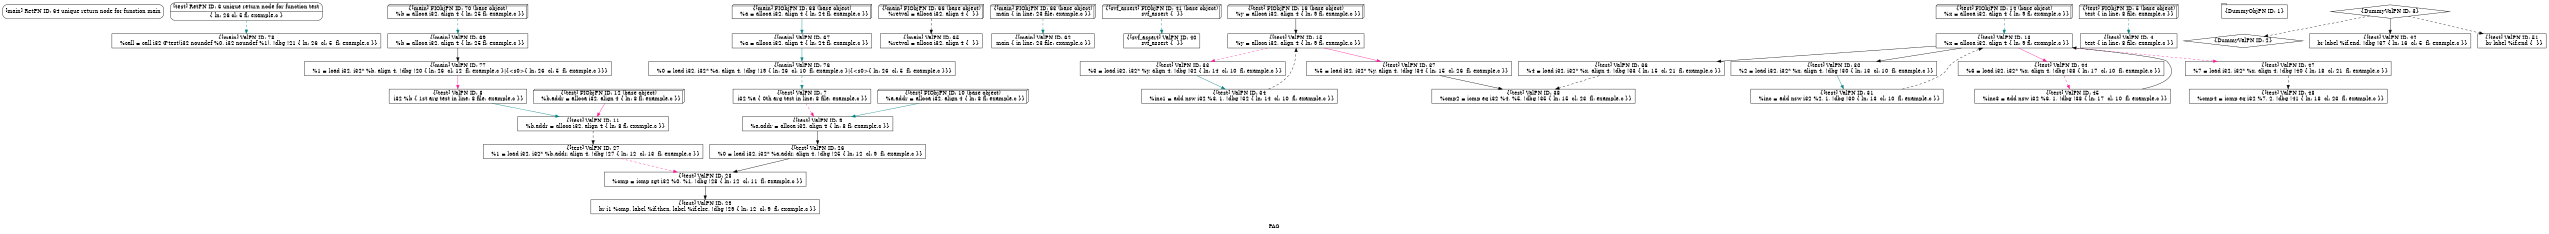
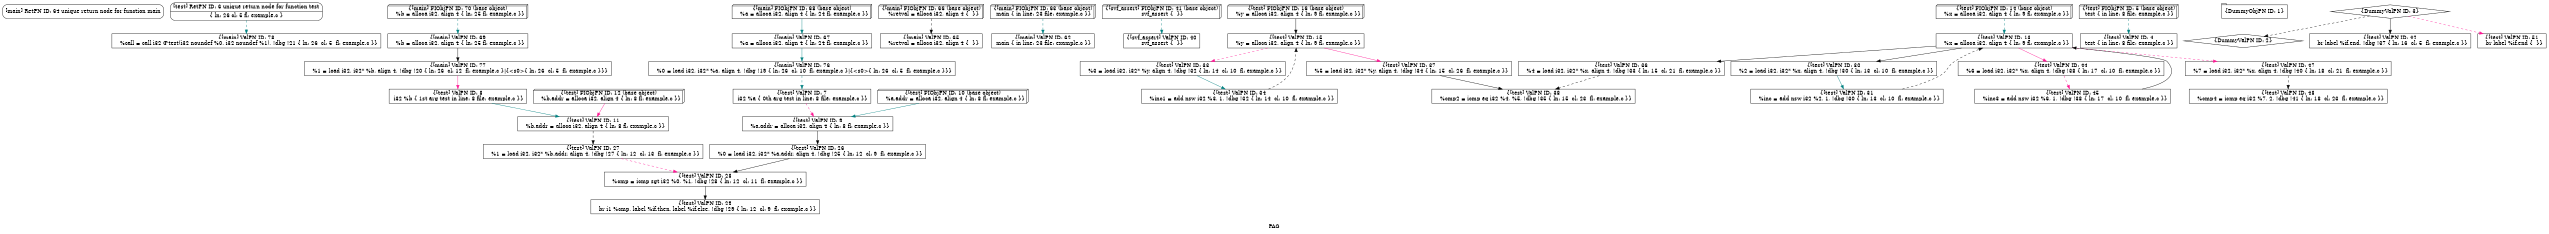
  digraph {
    label=PAG
    node [shape=box]
    edge [color=black style=dashed]
    n1 [label="{[main] RetPN ID: 64 unique return node for function main}" shape=Mrecord]
    n2 [label="{[test] RetPN ID: 6 unique return node for function test|{<s0>\{ ln: 26  cl: 5  fl: example.c \}}}" shape=Mrecord]
    n3 [label="{[main] ValPN ID: 78\n   %call = call i32 @test(i32 noundef %0, i32 noundef %1), !dbg !21 \{ ln: 26  cl: 5  fl: example.c \}}"]
    n4 [label="{[main] FIObjPN ID: 70 (base object)\n   %b = alloca i32, align 4 \{ ln: 25 fl: example.c \}}" shape=box3d]
    n5 [label="{[main] ValPN ID: 69\n   %b = alloca i32, align 4 \{ ln: 25 fl: example.c \}}"]
    n6 [label="{[main] ValPN ID: 77\n   %1 = load i32, i32* %b, align 4, !dbg !20 \{ ln: 26  cl: 12  fl: example.c \}|{<s0>\{ ln: 26  cl: 5  fl: example.c \}}}"]
    n7 [label="{[test] ValPN ID: 8\n i32 %b \{ 1st arg test in line: 8 file: example.c \}}"]
    n8 [label="{[main] FIObjPN ID: 68 (base object)\n   %a = alloca i32, align 4 \{ ln: 24 fl: example.c \}}" shape=box3d]
    n9 [label="{[main] ValPN ID: 67\n   %a = alloca i32, align 4 \{ ln: 24 fl: example.c \}}"]
    n10 [label="{[main] ValPN ID: 76\n   %0 = load i32, i32* %a, align 4, !dbg !19 \{ ln: 26  cl: 10  fl: example.c \}|{<s0>\{ ln: 26  cl: 5  fl: example.c \}}}"]
    n11 [label="{[test] ValPN ID: 7\n i32 %a \{ 0th arg test in line: 8 file: example.c \}}"]
    n12 [label="{[main] FIObjPN ID: 66 (base object)\n   %retval = alloca i32, align 4 \{  \}}" shape=box3d]
    n13 [label="{[main] ValPN ID: 65\n   %retval = alloca i32, align 4 \{  \}}"]
    n14 [label="{[main] FIObjPN ID: 63 (base object)\n main \{ in line: 23 file: example.c \}}" shape=box3d]
    n15 [label="{[main] ValPN ID: 62\n main \{ in line: 23 file: example.c \}}"]
    n16 [label="{[svf_assert] FIObjPN ID: 41 (base object)\n svf_assert \{  \}}" shape=box3d]
    n17 [label="{[svf_assert] ValPN ID: 40\n svf_assert \{  \}}"]
    n18 [label="{[test] FIObjPN ID: 16 (base object)\n   %y = alloca i32, align 4 \{ ln: 9 fl: example.c \}}" shape=box3d]
    n19 [label="{[test] ValPN ID: 15\n   %y = alloca i32, align 4 \{ ln: 9 fl: example.c \}}"]
    n20 [label="{[test] ValPN ID: 33\n   %3 = load i32, i32* %y, align 4, !dbg !32 \{ ln: 14  cl: 10  fl: example.c \}}"]
    n21 [label="{[test] ValPN ID: 37\n   %5 = load i32, i32* %y, align 4, !dbg !34 \{ ln: 15  cl: 26  fl: example.c \}}"]
    n22 [label="{[test] ValPN ID: 34\n   %inc1 = add nsw i32 %3, 1, !dbg !32 \{ ln: 14  cl: 10  fl: example.c \}}"]
    n23 [label="{[test] ValPN ID: 38\n   %cmp2 = icmp eq i32 %4, %5, !dbg !35 \{ ln: 15  cl: 23  fl: example.c \}}"]
    n24 [label="{[test] FIObjPN ID: 14 (base object)\n   %x = alloca i32, align 4 \{ ln: 9 fl: example.c \}}" shape=box3d]
    n25 [label="{[test] ValPN ID: 13\n   %x = alloca i32, align 4 \{ ln: 9 fl: example.c \}}"]
    n26 [label="{[test] ValPN ID: 30\n   %2 = load i32, i32* %x, align 4, !dbg !30 \{ ln: 13  cl: 10  fl: example.c \}}"]
    n27 [label="{[test] ValPN ID: 36\n   %4 = load i32, i32* %x, align 4, !dbg !33 \{ ln: 15  cl: 21  fl: example.c \}}"]
    n28 [label="{[test] ValPN ID: 44\n   %6 = load i32, i32* %x, align 4, !dbg !38 \{ ln: 17  cl: 10  fl: example.c \}}"]
    n29 [label="{[test] ValPN ID: 47\n   %7 = load i32, i32* %x, align 4, !dbg !40 \{ ln: 18  cl: 21  fl: example.c \}}"]
    n30 [label="{[test] ValPN ID: 31\n   %inc = add nsw i32 %2, 1, !dbg !30 \{ ln: 13  cl: 10  fl: example.c \}}"]
    n31 [label="{[test] ValPN ID: 45\n   %inc3 = add nsw i32 %6, 1, !dbg !38 \{ ln: 17  cl: 10  fl: example.c \}}"]
    n32 [label="{[test] ValPN ID: 48\n   %cmp4 = icmp eq i32 %7, 2, !dbg !41 \{ ln: 18  cl: 23  fl: example.c \}}"]
    n33 [label="{[test] FIObjPN ID: 12 (base object)\n   %b.addr = alloca i32, align 4 \{ ln: 8 fl: example.c \}}" shape=box3d]
    n34 [label="{[test] ValPN ID: 11\n   %b.addr = alloca i32, align 4 \{ ln: 8 fl: example.c \}}"]
    n35 [label="{[test] ValPN ID: 27\n   %1 = load i32, i32* %b.addr, align 4, !dbg !27 \{ ln: 12  cl: 13  fl: example.c \}}"]
    n36 [label="{[test] ValPN ID: 28\n   %cmp = icmp sgt i32 %0, %1, !dbg !28 \{ ln: 12  cl: 11  fl: example.c \}}"]
    n37 [label="{[test] FIObjPN ID: 10 (base object)\n   %a.addr = alloca i32, align 4 \{ ln: 8 fl: example.c \}}" shape=box3d]
    n38 [label="{[test] ValPN ID: 9\n   %a.addr = alloca i32, align 4 \{ ln: 8 fl: example.c \}}"]
    n39 [label="{[test] ValPN ID: 26\n   %0 = load i32, i32* %a.addr, align 4, !dbg !25 \{ ln: 12  cl: 9  fl: example.c \}}"]
    n40 [label="{[test] FIObjPN ID: 5 (base object)\n test \{ in line: 8 file: example.c \}}" shape=box3d]
    n41 [label="{[test] ValPN ID: 4\n test \{ in line: 8 file: example.c \}}"]
    n42 [label="{[test] ValPN ID: 29\n   br i1 %cmp, label %if.then, label %if.else, !dbg !29 \{ ln: 12  cl: 9  fl: example.c \}}"]
    n43 [label="{DummyObjPN ID: 1}" shape=tab]
    n44 [label="{DummyValPN ID: 2}" shape=diamond]
    n45 [label="{DummyValPN ID: 3}" shape=diamond]
    n46 [label="{[test] ValPN ID: 42\n   br label %if.end, !dbg !37 \{ ln: 16  cl: 5  fl: example.c \}}"]
    n47 [label="{[test] ValPN ID: 51\n   br label %if.end \{  \}}"]
    n2 -> n3 [color=teal tailport=s0]
    n4 -> n5 [color=teal]
    n5 -> n6 [style=solid]
    n6 -> n7 [color=deeppink style=solid tailport=s0]
    n7 -> n34 [color=teal style=solid]
    n8 -> n9 [color=teal style=solid]
    n9 -> n10 [color=teal style=solid]
    n10 -> n11 [color=teal tailport=s0]
    n11 -> n38 [color=deeppink]
    n12 -> n13
    n14 -> n15 [color=teal]
    n16 -> n17 [color=teal]
    n18 -> n19 [style=solid]
    n19 -> n20 [color=deeppink]
    n19 -> n21 [color=deeppink style=solid]
    n20 -> n22 [color=teal style=solid]
    n21 -> n23 [style=solid]
    n22 -> n19
    n24 -> n25 [color=teal]
    n25 -> n26 [style=solid]
    n25 -> n27 [style=solid]
    n25 -> n28 [color=deeppink style=solid]
    n25 -> n29 [color=deeppink]
    n26 -> n30 [color=teal style=solid]
    n27 -> n23
    n28 -> n31 [color=deeppink]
    n29 -> n32
    n30 -> n25
    n31 -> n25 [style=solid]
    n33 -> n34 [color=deeppink style=solid]
    n34 -> n35
    n35 -> n36 [color=deeppink]
    n36 -> n42 [style=solid]
    n37 -> n38 [color=teal style=solid]
    n38 -> n39 [style=solid]
    n39 -> n36 [style=solid]
    n40 -> n41 [color=teal]
    n45 -> n44
    n45 -> n46 [style=solid]
-   n45 -> n47
+   n45 -> n47 [color=deeppink]
  }
